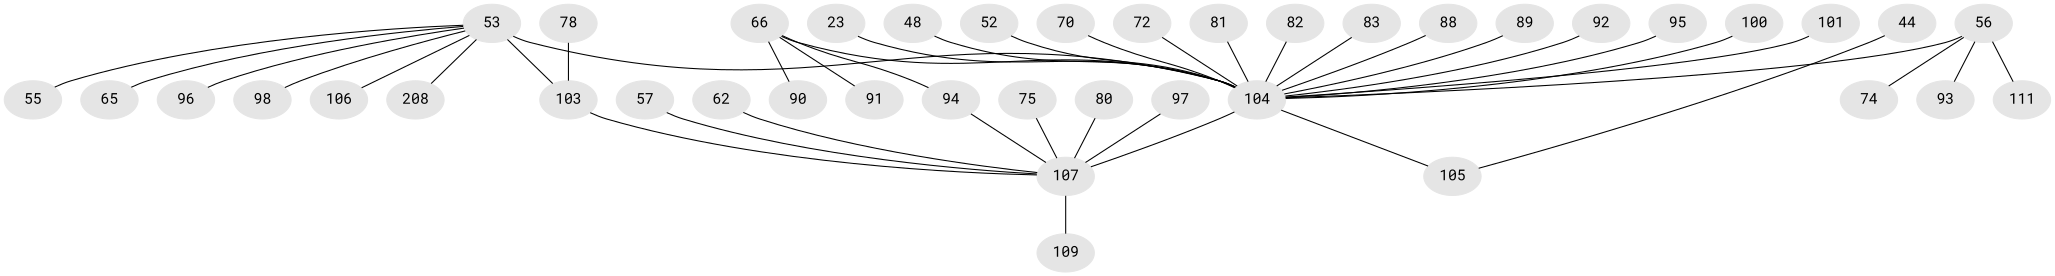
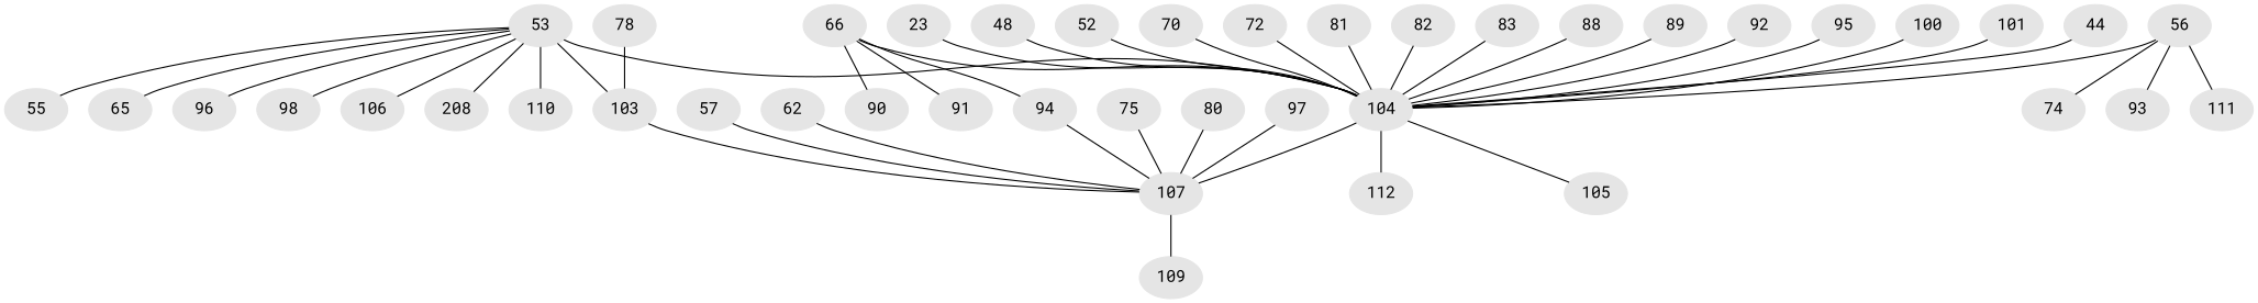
  graph {
    fontname="Roboto Mono"
    node [color=gray90 fontname="Roboto Mono" style=filled]
    edge [fontname="Roboto Mono"]
    104 [super="+71+27"]
    107 [super="+87+64+101+43"]
    105
+   112
    23
    44
    48
    52
    53 [super="+35+39+49+29+40+51"]
    55
    65
    96 [super="+83+85"]
    98 [super="+24"]
    103 [super="+15+37+45+50+61"]
    106
    n16 [label=208]
+   110
    56 [super="+6+12+26+54"]
    74
    93
    111 [super="+77+99"]
    109
    57
    62
    66 [super="+36+33"]
    90
    91
    94 [super="+79"]
    70
    72
    75
    78 [super="+60"]
    80
    81
    82 [super="+14+59"]
    n36 [label=83]
    88
    89 [super="+86"]
    92
    95
    97
    100
    n43 [label=101]
    104 -- 107 [weight=4]
    104 -- 105
+   104 -- 112
    107 -- 109
    23 -- 104
-   44 -- 105
+   44 -- 104
    48 -- 104
    52 -- 104
    53 -- 104 [weight=4]
    53 -- 55
    53 -- 65
    53 -- 96
    53 -- 98
    53 -- 103 [weight=2]
    53 -- 106
    53 -- n16
+   53 -- 110
    103 -- 107 [weight=2]
    56 -- 104 [weight=2]
    56 -- 74
    56 -- 93
    56 -- 111 [weight=2]
    57 -- 107
    62 -- 107
    66 -- 104 [weight=4]
    66 -- 90
    66 -- 91
    66 -- 94
    94 -- 107
    70 -- 104
    72 -- 104
    75 -- 107
    78 -- 103
    80 -- 107
    81 -- 104
    82 -- 104
    n36 -- 104
    88 -- 104
    89 -- 104 [weight=2]
    92 -- 104
    95 -- 104
    97 -- 107
    100 -- 104
    n43 -- 104
  }
